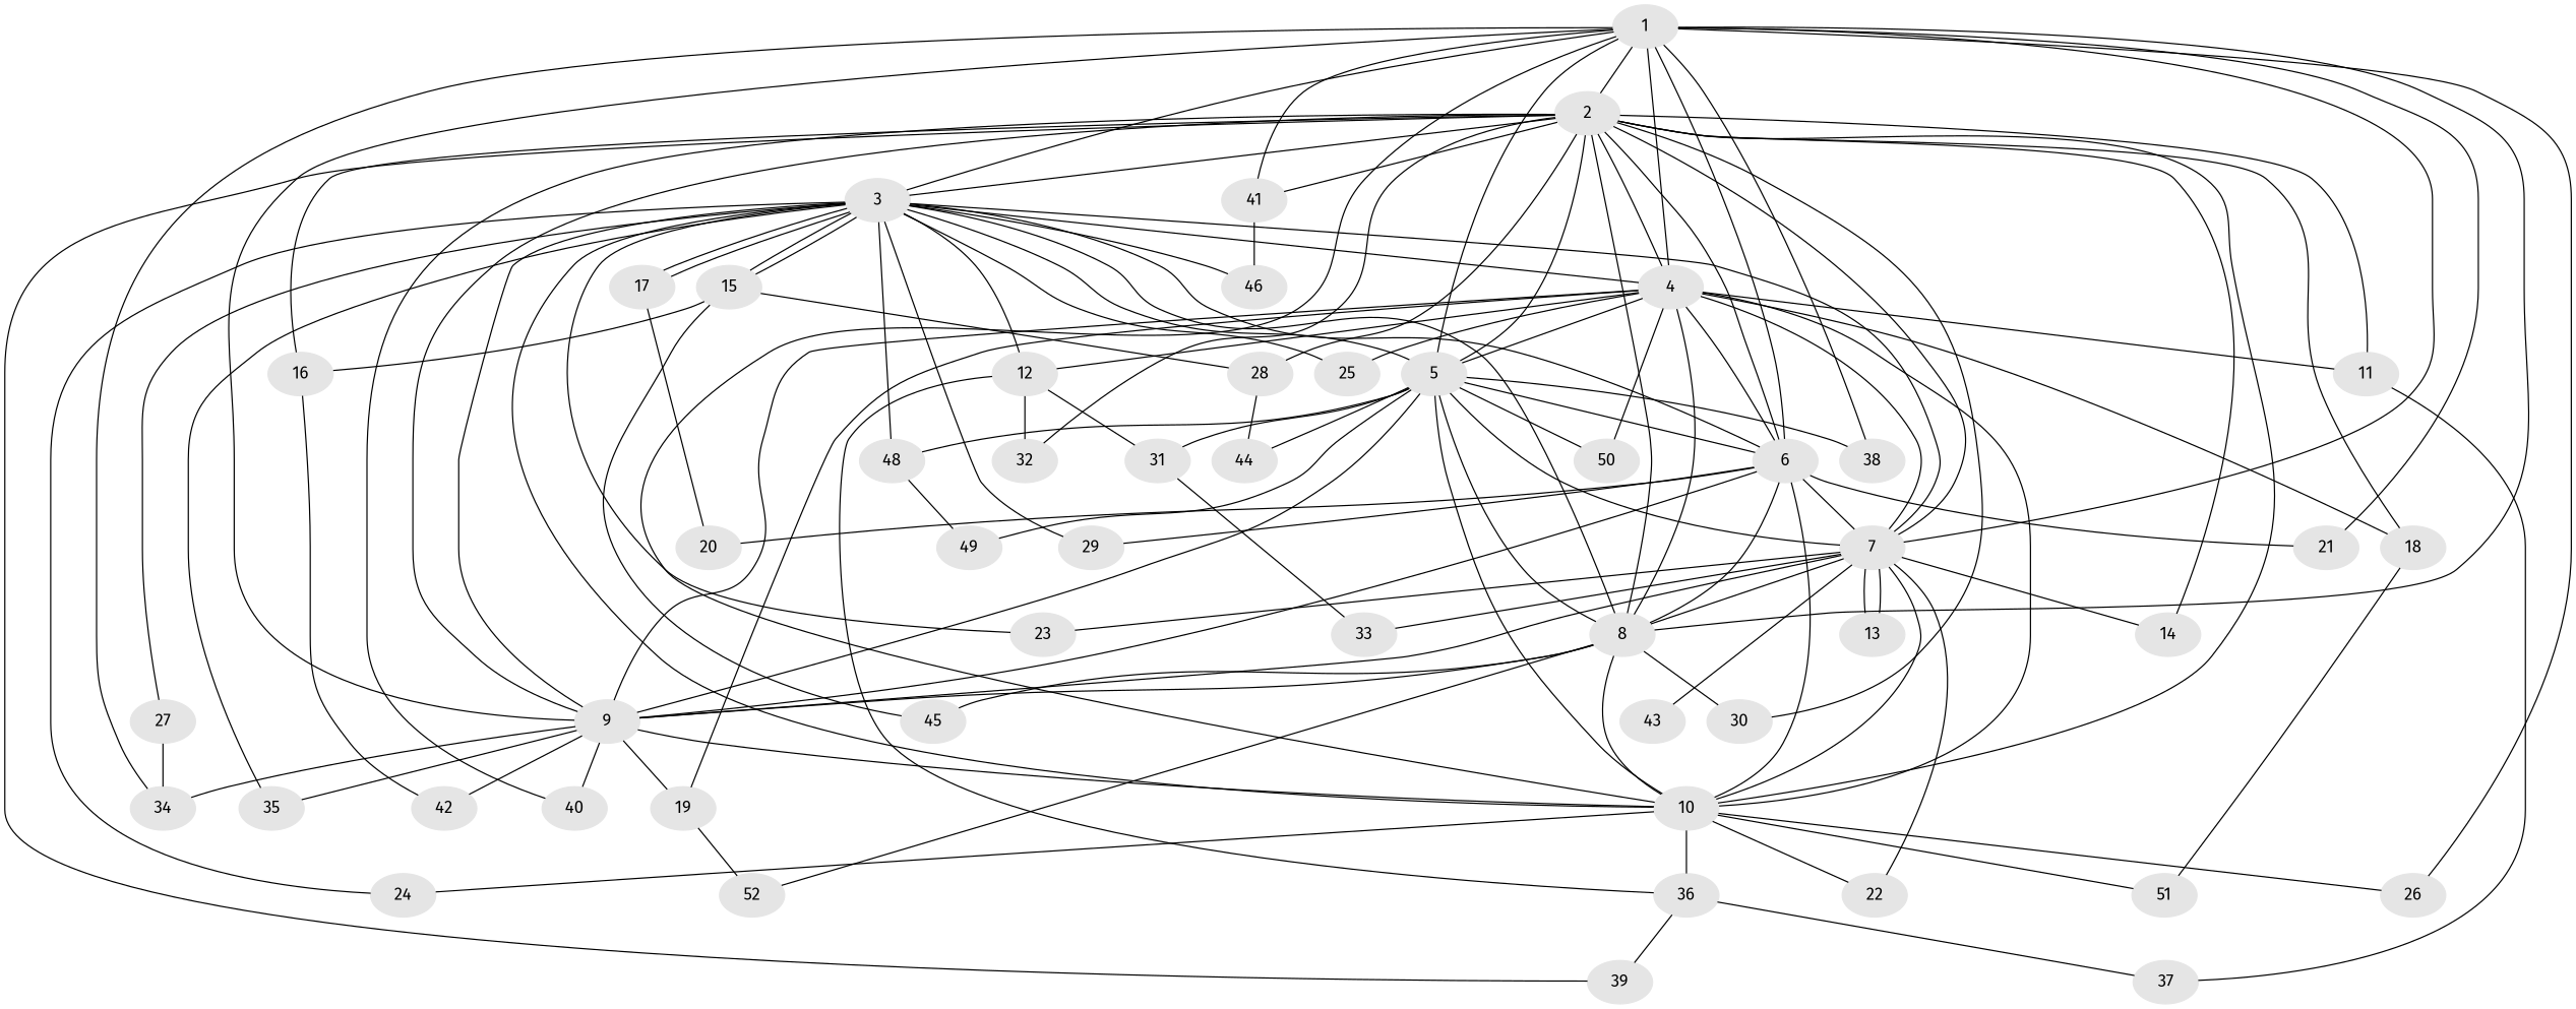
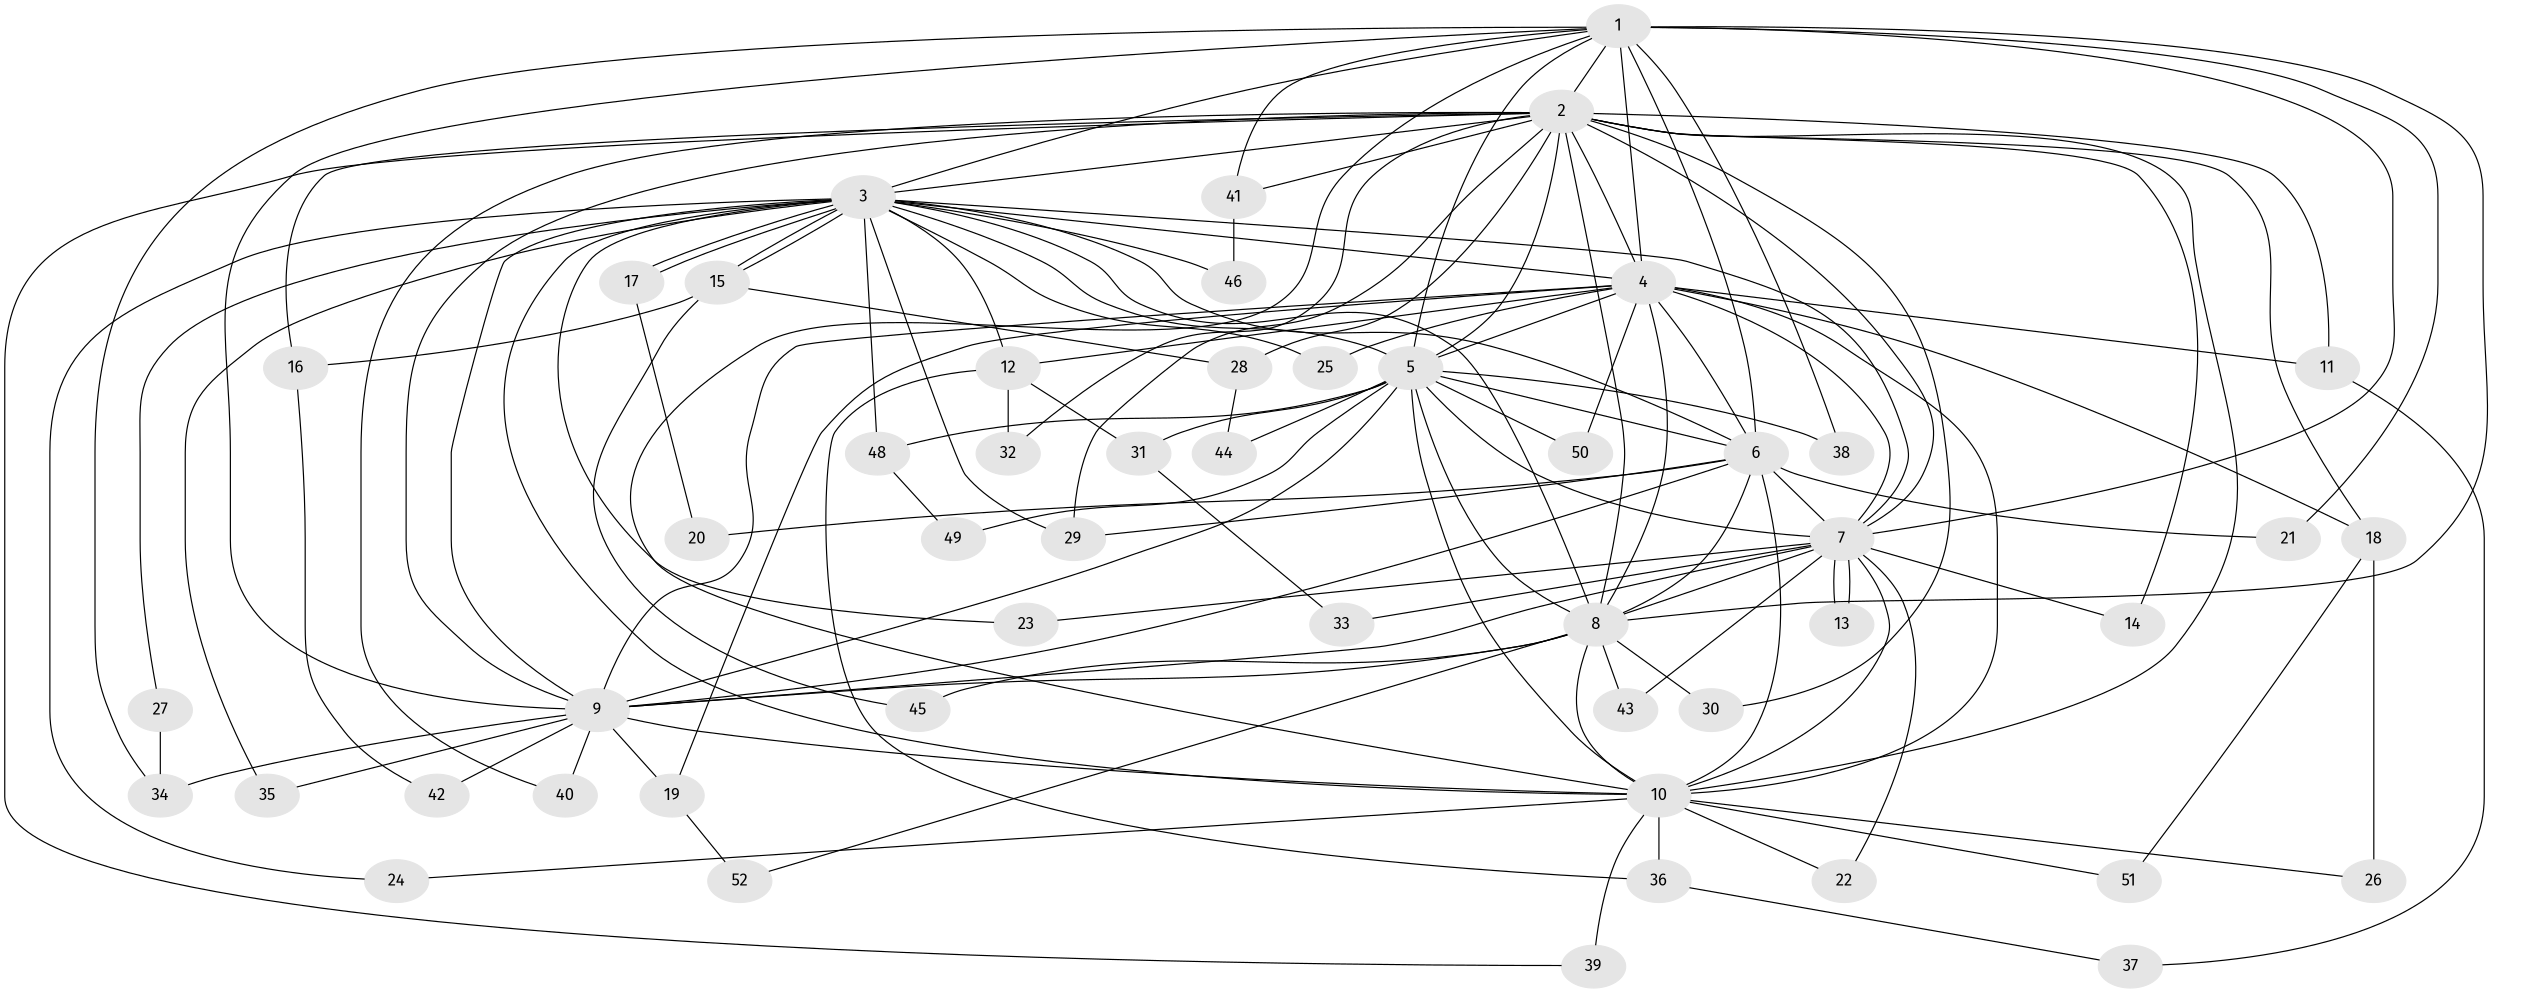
  graph {
    fontname="Fira Sans"
    node [color=gray90 fontname="Fira Sans" style=filled]
    edge [fontname="Fira Sans"]
    1
    2
    3
    4
    5
    6
    7
    8
    9
    10
    21
    26
    34
    38
    41
    11
    14
    16
    18
    28
    30
    32
    39
    40
    12
    15
    17
    23
    24
    25
    27
    29
    35
    46
    48
    19
    50
    31
    44
    49
    20
    13
    22
    33
    43
    45
    52
    42
    36
    51
    37
    1 -- 2
    1 -- 3
    1 -- 4
    1 -- 5
    1 -- 6
    1 -- 7
    1 -- 8
    1 -- 9
    1 -- 10
    1 -- 21
-   1 -- 26
+   18 -- 26
    1 -- 34
    1 -- 38
    1 -- 41
    2 -- 3
    2 -- 4
    2 -- 5
-   2 -- 6
+   2 -- 29
    2 -- 7
    2 -- 8
    2 -- 9
    2 -- 10
    2 -- 41
    2 -- 11
    2 -- 14
    2 -- 16
    2 -- 18
    2 -- 28
    2 -- 30
    2 -- 32
    2 -- 39
    2 -- 40
    3 -- 4
    3 -- 5
    3 -- 6
    3 -- 7
    3 -- 8
    3 -- 9
    3 -- 10
    3 -- 12
    3 -- 15
    3 -- 15
    3 -- 17
    3 -- 17
    3 -- 23
    3 -- 24
    3 -- 25
    3 -- 27
    3 -- 29
    3 -- 35
    3 -- 46
    3 -- 48
    4 -- 5
    4 -- 6
    4 -- 7
    4 -- 8
    4 -- 9
    4 -- 10
    4 -- 11
    4 -- 18
    4 -- 12
    4 -- 25
    4 -- 19
    4 -- 50
    5 -- 6
    5 -- 7
    5 -- 8
    5 -- 9
    5 -- 10
    5 -- 38
    5 -- 48
    5 -- 50
    5 -- 31
    5 -- 44
    5 -- 49
    6 -- 7
    6 -- 8
    6 -- 9
    6 -- 10
    6 -- 21
    6 -- 29
    6 -- 20
    7 -- 8
    7 -- 9
    7 -- 10
    7 -- 14
    7 -- 23
    7 -- 13
    7 -- 13
    7 -- 22
    7 -- 33
    7 -- 43
    8 -- 9
    8 -- 10
    8 -- 30
+   8 -- 43
    8 -- 45
    8 -- 52
    9 -- 10
    9 -- 34
    9 -- 40
    9 -- 35
    9 -- 19
    9 -- 42
    10 -- 26
-   36 -- 39
+   10 -- 39
    10 -- 24
    10 -- 22
    10 -- 36
    10 -- 51
    41 -- 46
    11 -- 37
    16 -- 42
    18 -- 51
    28 -- 44
    12 -- 32
    12 -- 31
    12 -- 36
    15 -- 16
    15 -- 28
    15 -- 45
    17 -- 20
    27 -- 34
    48 -- 49
    19 -- 52
    31 -- 33
    36 -- 37
  }
